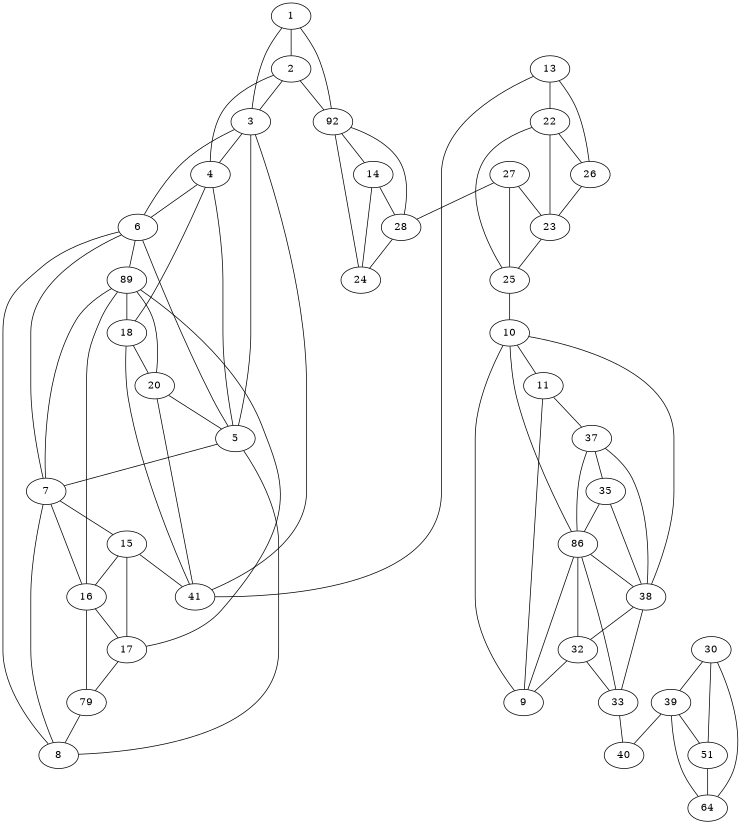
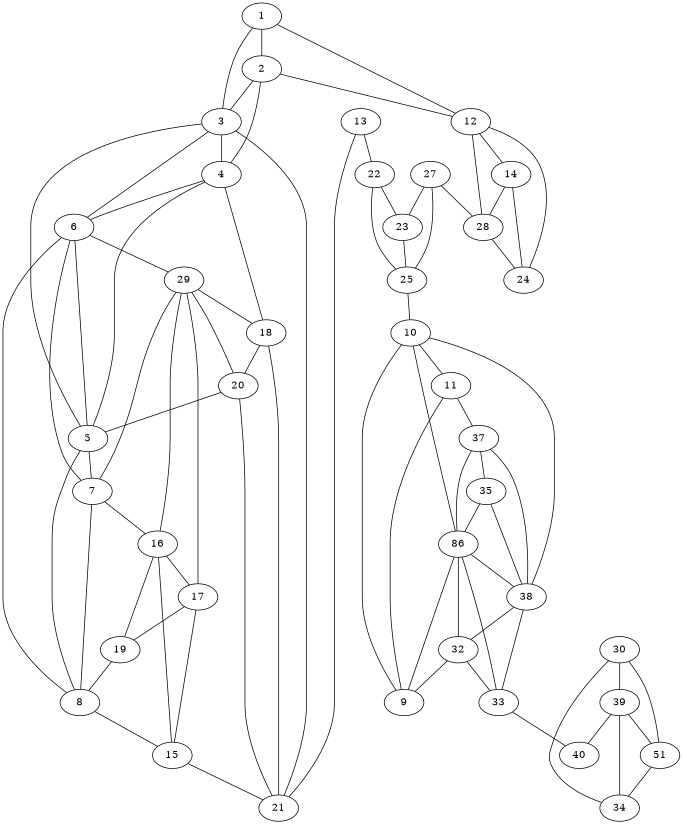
  graph {
    node [aaLength=6 sequence=vanDerWaals type=1]
    edge [distance0=0.0 frequency=1 type0=2]
    1 [sequence=HWHKDF type=0]
    2 [aaLength=5 sequence=PIAKG type=0]
    3 [aaLength=3 sequence=YGD type=0]
-   12 [aaLength=2 sequence=DI label=92]
+   12 [aaLength=2 sequence=DI]
    4 [sequence=FGKAVQ type=0]
    6 [sequence=LDSIKT type=0]
    5 [aaLength=9 sequence=PGLQKVVDV type=0]
    14 [aaLength=2 sequence=KY]
    24 [aaLength=4 sequence=LSVS]
    28 [sequence=SLRILN]
    18 [aaLength=11 sequence=AVLGIFLKVGS]
-   29 [aaLength=2 sequence=AD label=89]
+   29 [aaLength=2 sequence=AD]
    7 [sequence=PRGLLP type=0]
-   21 [aaLength=9 sequence=AELHLVHWN label=41]
+   21 [aaLength=9 sequence=AELHLVHWN]
    20 [aaLength=11 sequence=AVLGIFLKVGS]
    16 [aaLength=3 sequence=WTY]
    17 [aaLength=3 sequence=VLK]
-   19 [aaLength=4 sequence=SVSS label=79]
+   19 [aaLength=4 sequence=SVSS]
    8 [sequence=VLKFRK type=0]
    15 [aaLength=2 sequence=AS]
    9 [aaLength=5 type=0]
    10 [type=0]
    11 [aaLength=5 type=0]
    n24 [aaLength=7 label=86]
    37 [aaLength=2]
    33 [aaLength=5]
    38 [aaLength=7]
    35
    40 [aaLength=7]
    32
    13 [aaLength=2 sequence=TV]
    22 [aaLength=10 sequence=YRLIQFHFHW]
-   26 [aaLength=10 sequence=YRLIQFHFHW]
    23 [aaLength=4 sequence=VLKG]
    25 [aaLength=4 sequence=VLKG]
    27 [aaLength=5 sequence=FNVEF]
    30 [aaLength=5]
    n38 [aaLength=9 label=51]
-   34 [aaLength=4 label=64]
+   34 [aaLength=4]
    39
    1 -- 2 [distance0=6.768549 type0=1]
    1 -- 3 [distance0=112.2115]
    1 -- 12 [distance0=114.0151 type0=3]
    2 -- 3 [distance0=106.2053]
    2 -- 12 [distance0=6.0 type0=4]
    2 -- 4 [distance0=109.2791 type0=3]
    3 -- 4 [distance0=7.449187 distance1=0.0 frequency=2 type0=1 type1=5]
    3 -- 6 [distance0=50.09316 type0=3]
    3 -- 5 [distance0=43.56988]
    12 -- 14 [distance0=7.0 distance1=5.0 frequency=2 type0=1 type1=4]
    12 -- 24 [distance0=15.0]
    12 -- 28 [distance0=24.0 type0=3]
    4 -- 6 [distance0=44.26947 type0=3]
    4 -- 5 [distance0=38.94922]
    4 -- 18 [distance0=5.0 type0=4]
    6 -- 29 [distance0=4.0 type0=4]
    5 -- 6 [distance0=14.47665 distance1=0.0 frequency=2 type0=1 type1=5]
    5 -- 7 [distance0=28.69697]
    14 -- 28 [distance0=17.0 type0=3]
    24 -- 14 [distance0=8.0 type0=1]
    28 -- 24 [distance0=9.0 type0=1]
    18 -- 21 [distance0=25.0]
    18 -- 20 [distance1=0.0 frequency=2 type0=1 type1=5]
    29 -- 18 [distance0=32.0]
    29 -- 7 [distance0=5.0 type0=4]
    7 -- 6 [distance0=26.22748 type0=1]
    7 -- 16 [distance0=5.0 type0=4]
    21 -- 3 [distance0=2.0 type0=4]
    20 -- 5 [distance0=2.0 type0=4]
    20 -- 29 [distance0=32.0 type0=3]
    20 -- 21 [distance0=25.0]
    16 -- 29 [distance0=18.0 type0=1]
    16 -- 17 [distance0=19.0 distance1=16.0 frequency=2 type1=4]
    17 -- 29 [distance0=37.0 type0=3]
    17 -- 19 [distance0=3.0 type0=4]
    19 -- 16 [distance0=25.0]
    19 -- 8 [distance0=2.0 type0=4]
    8 -- 6 [distance0=60.0381]
    8 -- 5 [distance0=68.00605 type0=3]
    8 -- 7 [distance0=43.9776 type0=1]
-   7 -- 15 [distance0=29.0 type0=4]
+   8 -- 15 [distance0=29.0 type0=4]
    15 -- 21 [distance0=41.0 type0=1]
    15 -- 16 [distance0=66.0 type0=3]
    15 -- 17 [distance0=47.0]
    9 -- 10 [distance0=31.50666]
    9 -- 11 [distance0=29.07503 type0=1]
    9 -- n24 [distance0=68.20635 distance1=0.0 frequency=2 type0=3 type1=5]
    10 -- 11 [distance0=18.24437 distance1=0.0 frequency=2 type0=1 type1=4]
    10 -- n24 [distance0=90.42507 type0=3]
    11 -- 37 [distance0=84.48416 distance1=0.0 frequency=2 type0=3 type1=4]
    n24 -- 33 [distance0=24.0 type0=3]
    n24 -- 38 [distance1=0.0 frequency=2 type0=1 type1=5]
    37 -- n24 [distance0=25.0]
    37 -- 38 [distance0=25.0 type0=3]
    37 -- 35 [type0=4]
    33 -- 40 [distance0=20.0 type0=3]
    38 -- 10 [type0=4]
    38 -- 33 [distance0=24.0 type0=3]
    38 -- 32 [distance0=13.0]
    35 -- n24 [distance0=30.0]
    35 -- 38 [distance0=30.0 type0=3]
    32 -- 9 [type0=4]
    32 -- n24 [distance0=13.0]
    32 -- 33 [distance0=11.0 type0=1]
    13 -- 21 [distance0=8.0 distance1=6.0 frequency=2 type0=1 type1=4]
    13 -- 22 [distance0=20.0]
-   13 -- 26 [distance0=20.0 type0=3]
-   22 -- 26 [distance1=0.0 frequency=2 type0=1 type1=5]
    22 -- 23 [distance0=10.0]
-   26 -- 23 [distance0=10.0]
    23 -- 25 [type0=1]
    25 -- 10 [distance0=10.0 type0=3]
    25 -- 22 [distance0=10.0]
    27 -- 28 [distance0=10.0 type0=1]
    27 -- 23 [distance0=12.0]
    27 -- 25 [distance0=12.0 distance1=7.0 frequency=2 type0=3 type1=4]
    30 -- n38 [distance0=14.0]
    30 -- 34 [distance0=7.0 distance1=0.0 frequency=2 type0=1 type1=4]
    30 -- 39 [distance0=31.0 type0=3]
    n38 -- 34 [distance0=7.0 type0=1]
    34 -- 39 [distance0=24.0 type0=3]
    39 -- 40 [distance0=12.0 distance1=0.0 frequency=2 type0=1 type1=4]
    39 -- n38 [distance0=17.0]
  }
